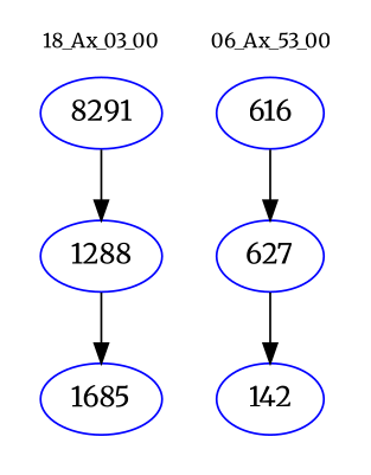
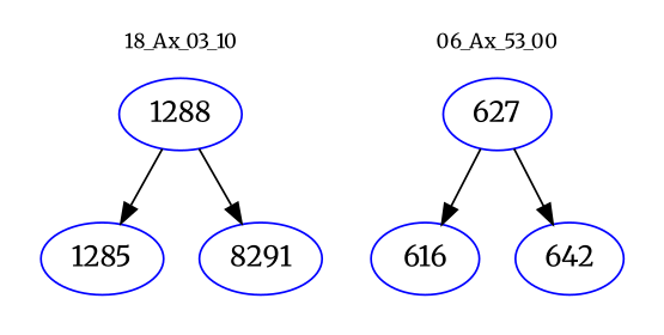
  digraph {
    fontname=Merriweather
    node [color=blue fontname=Merriweather]
    edge [color=black fontname=Merriweather]
    n1 [label=1288]
-   n2 [label=1685]
+   n2 [label=1285]
    n3 [label=8291]
    n4 [label=627]
    n5 [label=616]
-   n6 [label=142]
+   n6 [label=642]
    subgraph cluster_1 {
      color=white
      fontsize=10
-     label="18_Ax_03_00"
+     label="18_Ax_03_10"
      n1
      n2
      n3
    }
    subgraph cluster_2 {
      color=white
      fontsize=10
      label="06_Ax_53_00"
      n4
      n5
      n6
    }
    n1 -> n2
-   n3 -> n1
-   n5 -> n4
+   n1 -> n3
+   n4 -> n5
    n4 -> n6
  }
